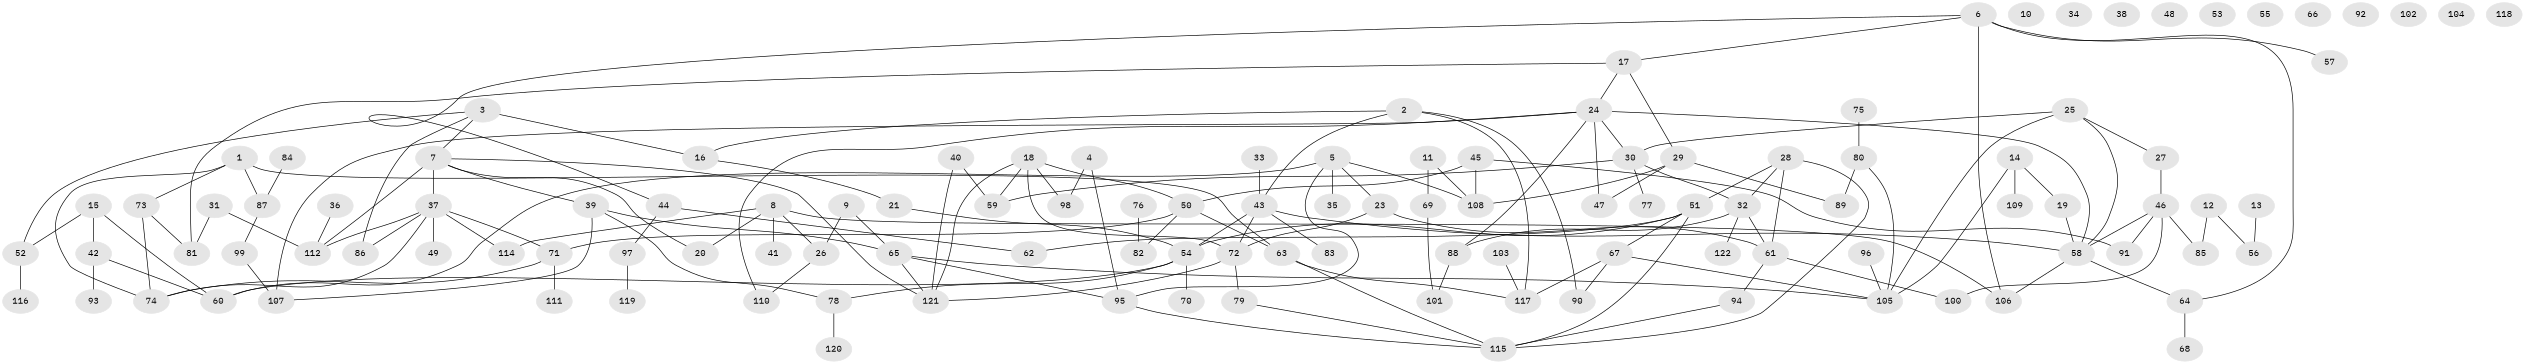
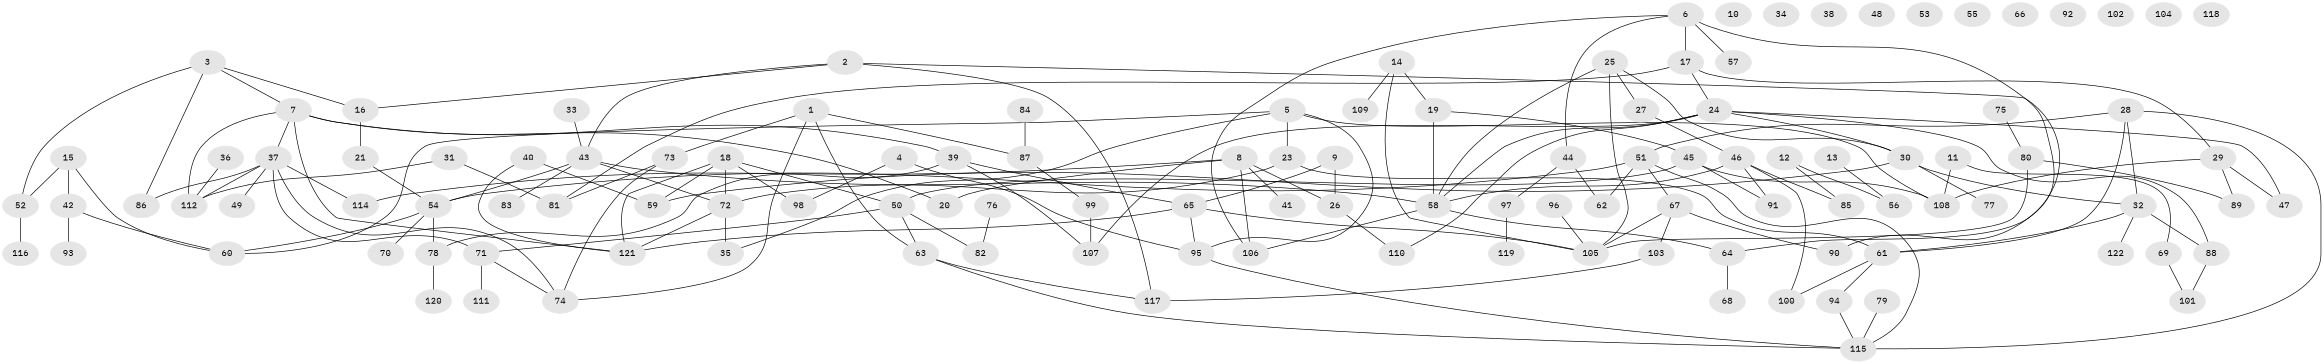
  graph {
    fontname="IBM Plex Mono"
    node [color=gray90 fontname="IBM Plex Mono" style=filled]
    edge [fontname="IBM Plex Mono"]
    1
    63
    73
    74
    87
    117
    115
    81
    99
    2
    16
    43
    90
    21
    72
    58
    54
    83
    3
    7
    52
    86
    20
    37
    39
    112
    121
    116
    4
    95
    98
    5
    23
    35
    60
    108
    61
    6
    17
    44
    57
    64
    106
    24
    29
    62
    97
    68
    114
    49
    71
    107
    65
    78
    8
    26
    41
    110
    9
    105
    10
    11
    69
    101
    12
    56
    85
    13
    14
    19
    109
    45
    15
    42
    93
    30
    47
    88
    89
    18
    59
    50
    100
    94
    79
    91
    70
    32
    77
    25
    27
    46
    28
    51
    122
    67
    31
    33
    34
    36
    111
    38
    120
    40
    119
    82
    48
    53
    55
    66
    75
    80
    76
    84
    92
    96
    102
    103
    104
    118
    1 -- 63
    1 -- 73
    1 -- 74
    1 -- 87
    63 -- 117
    63 -- 115
    73 -- 74
    73 -- 81
    87 -- 99
    99 -- 107
    2 -- 117
    2 -- 16
    2 -- 43
    2 -- 90
    16 -- 21
    43 -- 72
    43 -- 58
    43 -- 54
    43 -- 83
    21 -- 54
    72 -- 121
-   72 -- 79
+   72 -- 35
    58 -- 64
    58 -- 106
    54 -- 60
    54 -- 78
    54 -- 70
    3 -- 16
    3 -- 7
    3 -- 52
    3 -- 86
    7 -- 20
    7 -- 37
    7 -- 39
    7 -- 112
    7 -- 121
    52 -- 116
    37 -- 74
    37 -- 86
    37 -- 112
    37 -- 114
    37 -- 49
    37 -- 71
    39 -- 107
    39 -- 65
    39 -- 78
    4 -- 95
    4 -- 98
    95 -- 115
    5 -- 95
    5 -- 23
    5 -- 35
    5 -- 60
    5 -- 108
    23 -- 72
    23 -- 61
    61 -- 100
    61 -- 94
    6 -- 17
    6 -- 44
    6 -- 57
    6 -- 64
    6 -- 106
    17 -- 81
    17 -- 24
    17 -- 29
    44 -- 62
    44 -- 97
    64 -- 68
    24 -- 58
    24 -- 107
    24 -- 110
    24 -- 30
    24 -- 47
    24 -- 88
    29 -- 108
    29 -- 47
    29 -- 89
    97 -- 119
    71 -- 74
    71 -- 111
    65 -- 121
    65 -- 95
    65 -- 105
    78 -- 120
    8 -- 20
    8 -- 106
    8 -- 114
    8 -- 26
    8 -- 41
    26 -- 110
    9 -- 65
    9 -- 26
    11 -- 108
    11 -- 69
    69 -- 101
    12 -- 56
    12 -- 85
    13 -- 56
    14 -- 105
    14 -- 19
    14 -- 109
    19 -- 58
+   19 -- 45
    45 -- 108
    45 -- 50
    45 -- 91
    15 -- 52
    15 -- 60
    15 -- 42
    42 -- 60
    42 -- 93
    30 -- 59
    30 -- 32
    30 -- 77
    88 -- 101
    18 -- 72
    18 -- 121
    18 -- 98
    18 -- 59
    18 -- 50
    50 -- 63
    50 -- 71
    50 -- 82
    94 -- 115
    79 -- 115
    32 -- 61
    32 -- 88
    32 -- 122
    25 -- 58
    25 -- 105
    25 -- 30
    25 -- 27
    27 -- 46
    46 -- 58
    46 -- 85
    46 -- 100
    46 -- 91
    28 -- 115
    28 -- 61
    28 -- 32
    28 -- 51
    51 -- 115
    51 -- 54
    51 -- 62
    51 -- 67
-   67 -- 117
+   67 -- 103
    67 -- 90
    67 -- 105
    31 -- 81
    31 -- 112
    33 -- 43
    36 -- 112
    40 -- 121
    40 -- 59
    75 -- 80
    80 -- 105
    80 -- 89
    76 -- 82
    84 -- 87
    96 -- 105
    103 -- 117
  }
